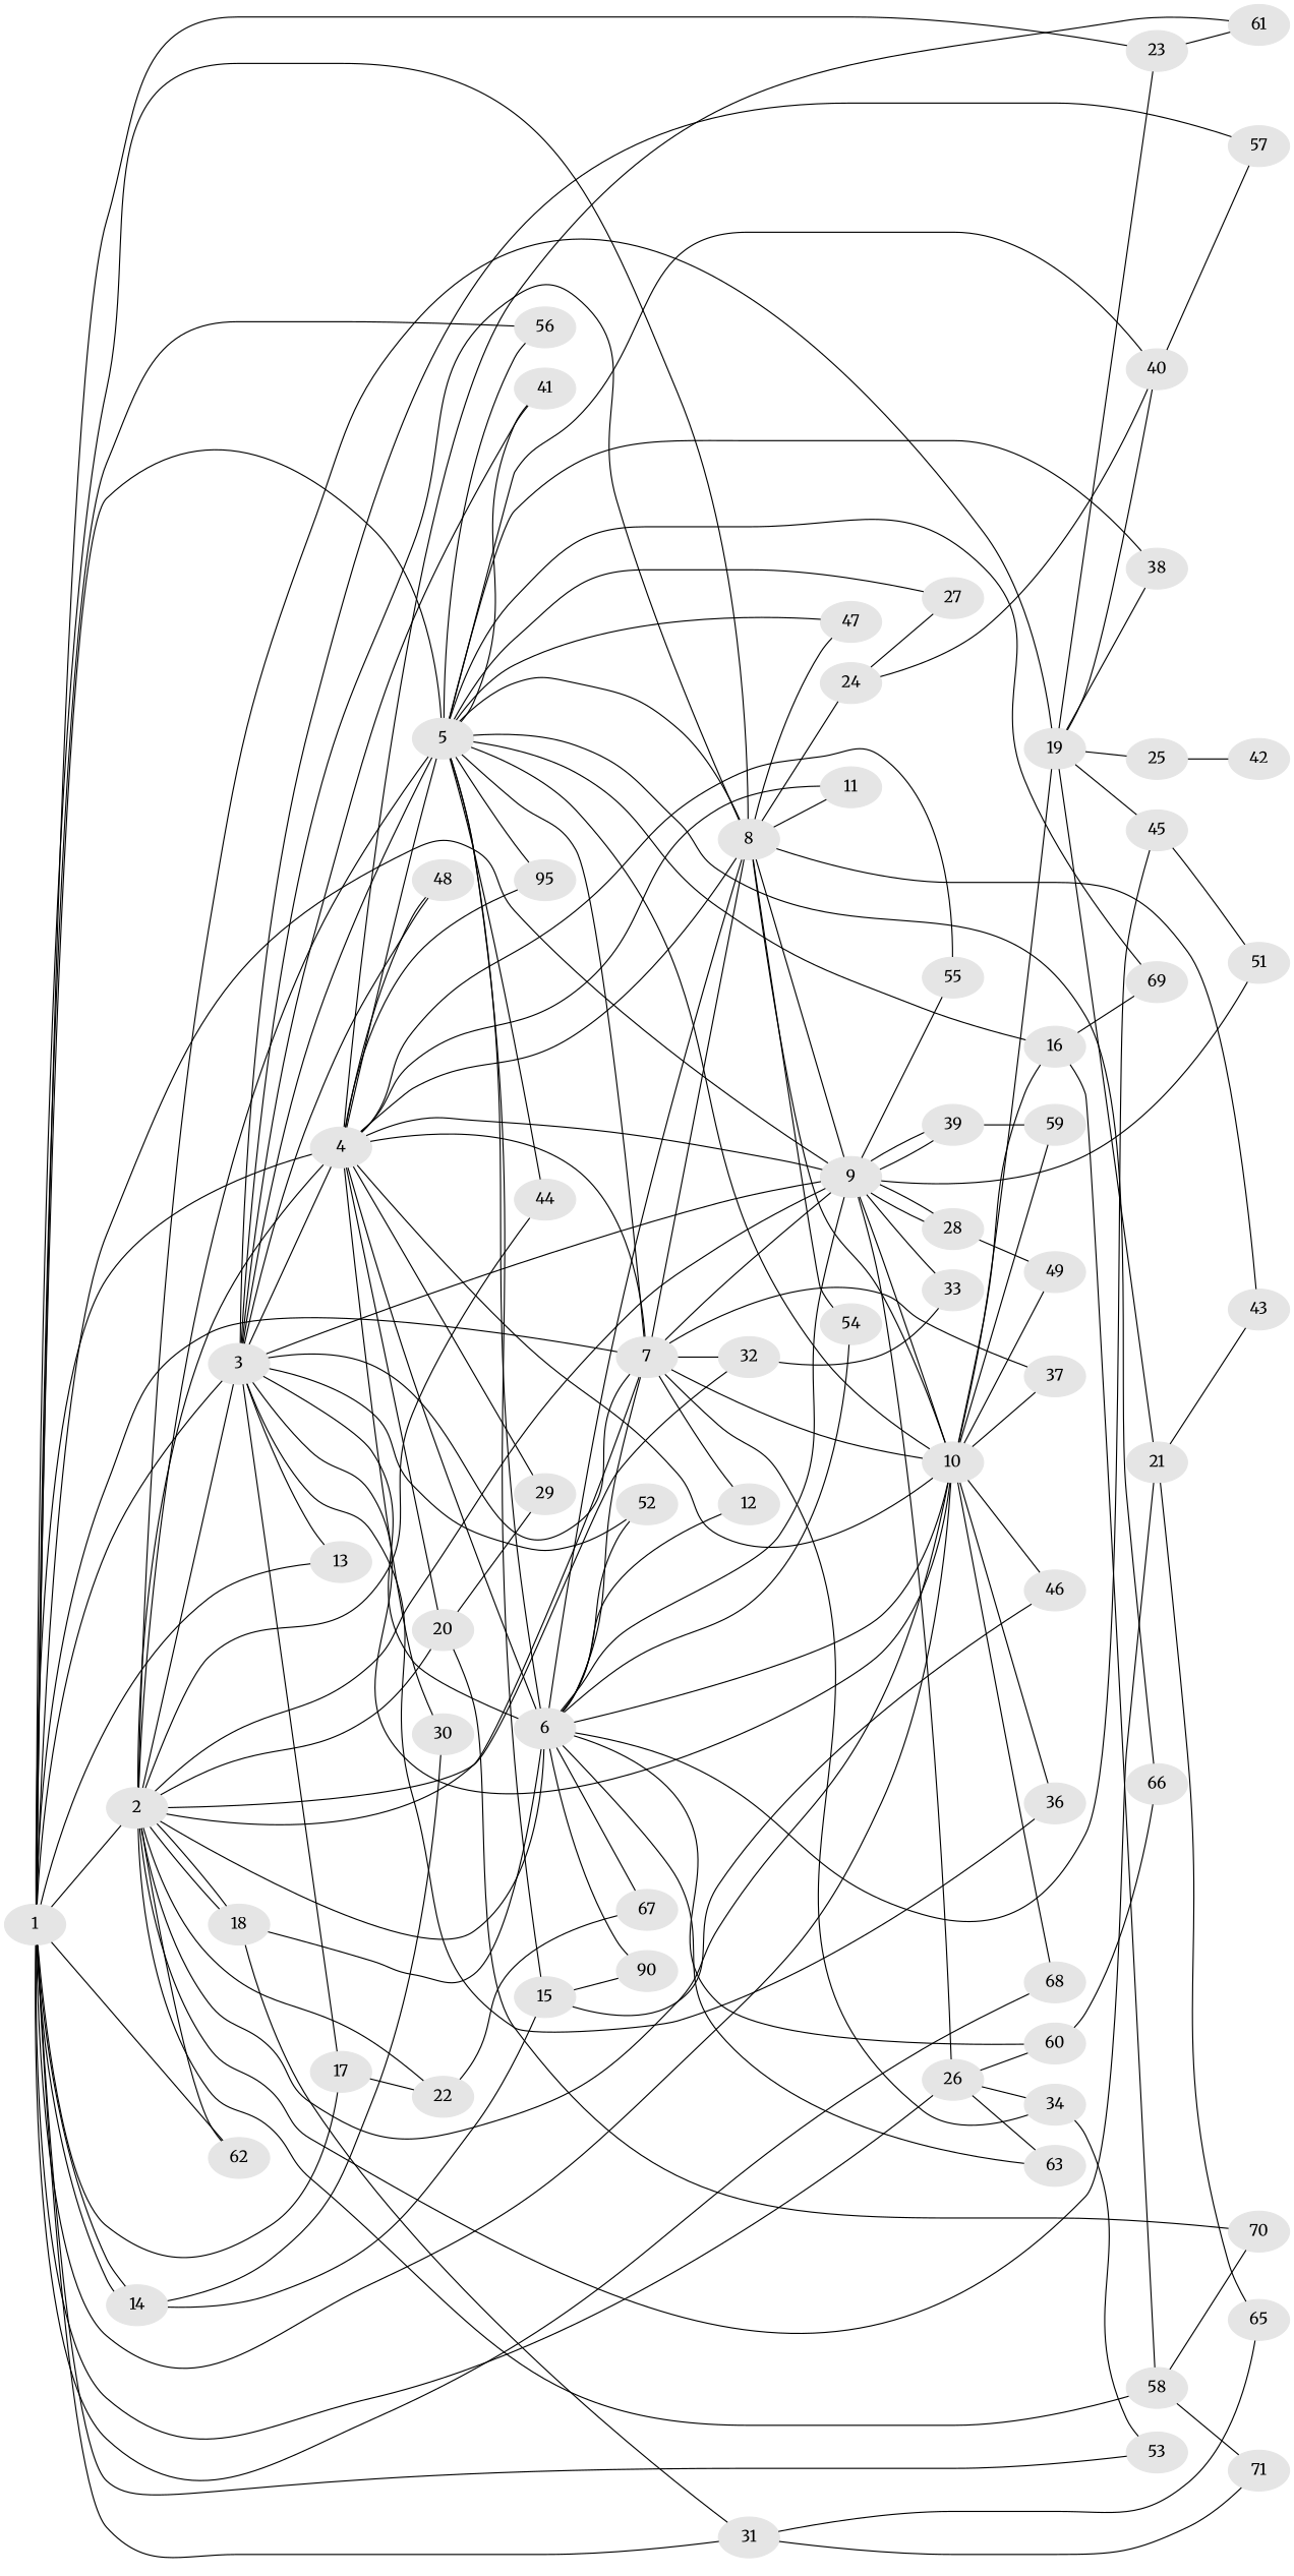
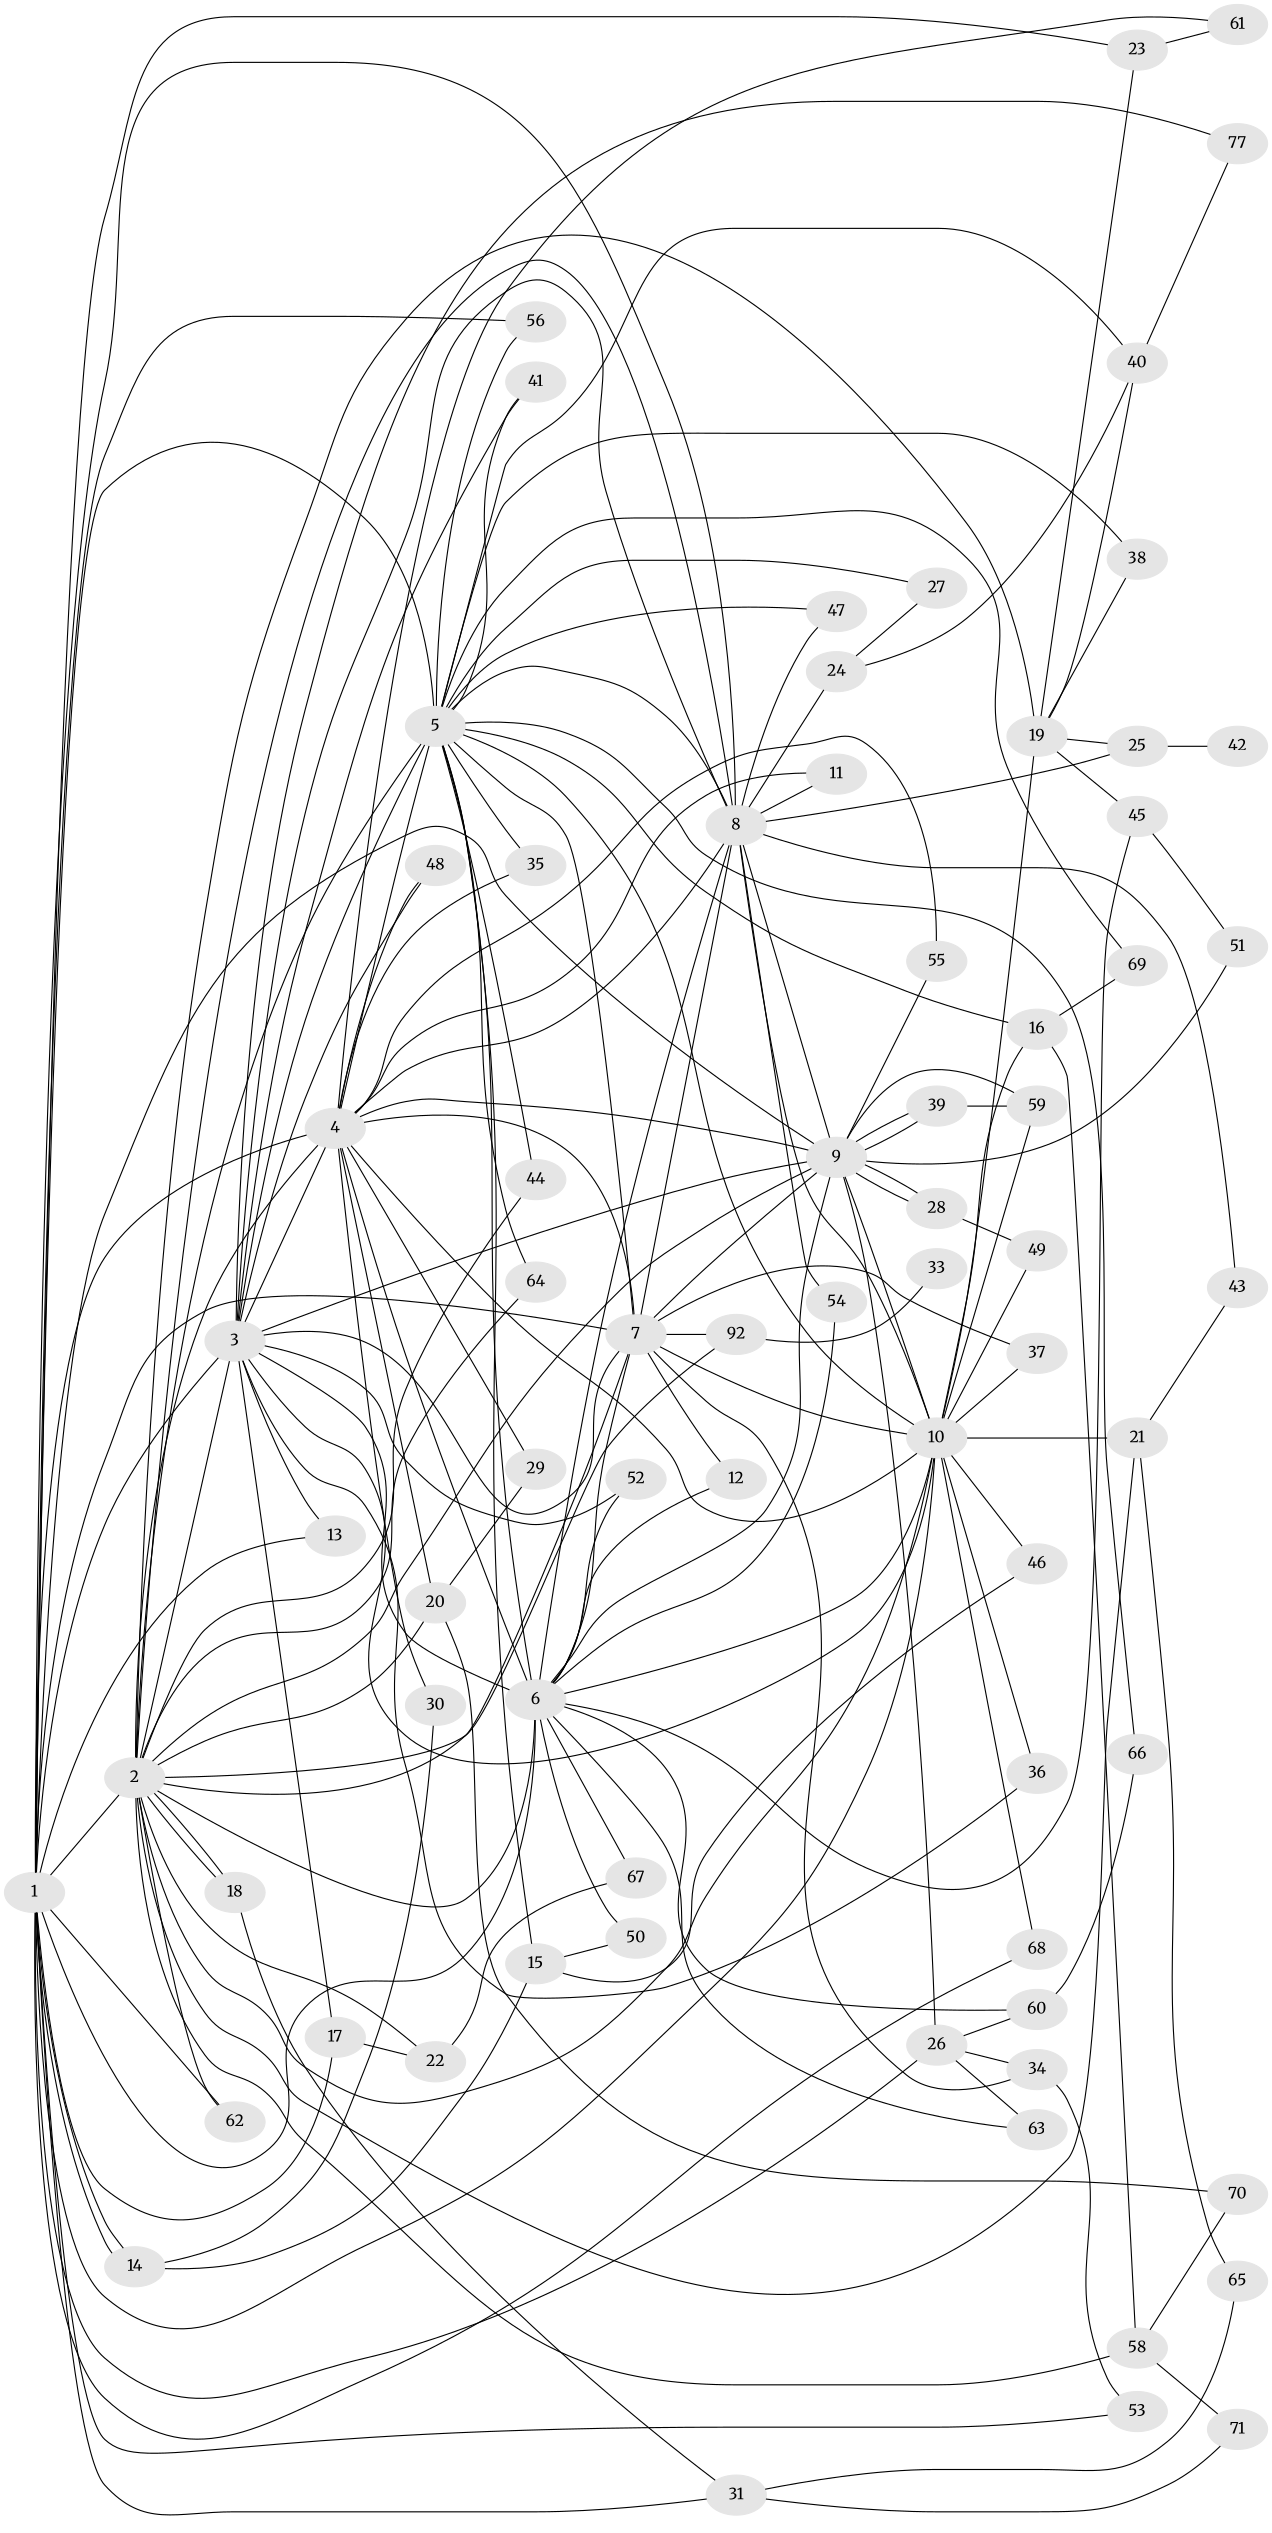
  graph {
    fontname=Merriweather
    rankdir=LR
    node [color=gray90 fontname=Merriweather style=filled]
    edge [fontname=Merriweather]
    1
    2
    3
    4
    5
    6
    7
    8
    9
    10
    13
    14
    17
    23
    26
    31
    53
    56
    62
    68
    18
    19
    20
    21
    22
-   32
+   32 [label=92]
    44
    58
+   64
    36
    41
    48
    52
-   57
+   57 [label=77]
    11
    29
    30
-   35 [label=95]
+   35
    55
    61
    15
    16
    27
    38
    40
    47
    66
    69
    12
    45
-   50 [label=90]
+   50
    54
    60
    63
    67
    34
    37
    24
    25
    43
    28
    33
    39
    51
    46
    49
    59
    65
    71
    70
    42
    1 -- 2
    1 -- 3
    1 -- 4
    1 -- 5
-   18 -- 6
+   1 -- 6
    1 -- 7
    1 -- 8
    1 -- 9
    1 -- 10
    1 -- 13
    1 -- 14
    1 -- 14
    1 -- 17
    1 -- 23
    1 -- 26
    1 -- 31
    1 -- 53
    1 -- 56
    1 -- 62
    1 -- 68
    2 -- 3
    2 -- 4
    2 -- 5
    2 -- 6
    2 -- 7
+   2 -- 8
    2 -- 9
    2 -- 10
    2 -- 62
    2 -- 18
    2 -- 18
    2 -- 19
    2 -- 20
    2 -- 21
    2 -- 22
    2 -- 32
    2 -- 44
    2 -- 58
+   2 -- 64
    3 -- 4
    3 -- 5
    3 -- 6
    3 -- 7
    3 -- 8
    3 -- 9
    3 -- 10
    3 -- 13
    3 -- 17
    3 -- 36
    3 -- 41
    3 -- 48
    3 -- 52
    3 -- 57
    4 -- 5
    4 -- 6
    4 -- 7
    4 -- 8
    4 -- 9
    4 -- 10
    4 -- 20
    4 -- 48
    4 -- 11
    4 -- 29
    4 -- 30
    4 -- 35
    4 -- 55
    4 -- 61
    5 -- 6
    5 -- 7
    5 -- 8
    5 -- 10
    5 -- 56
    5 -- 44
+   5 -- 64
    5 -- 41
    5 -- 35
    5 -- 15
    5 -- 16
    5 -- 27
    5 -- 38
    5 -- 40
    5 -- 47
    5 -- 66
    5 -- 69
    6 -- 7
    6 -- 8
    6 -- 9
    6 -- 10
    6 -- 52
    6 -- 12
    6 -- 45
    6 -- 50
    6 -- 54
    6 -- 60
    6 -- 63
    6 -- 67
    7 -- 8
    7 -- 9
    7 -- 10
    7 -- 32
    7 -- 12
    7 -- 34
    7 -- 37
    8 -- 9
    8 -- 10
    8 -- 11
    8 -- 47
    8 -- 54
    8 -- 24
+   8 -- 25
    8 -- 43
    9 -- 10
    9 -- 26
    9 -- 55
    9 -- 28
    9 -- 28
-   9 -- 33
+   9 -- 59
    9 -- 39
    9 -- 39
    9 -- 51
    10 -- 68
    10 -- 19
    10 -- 36
    10 -- 16
    10 -- 37
    10 -- 46
    10 -- 49
    10 -- 59
    14 -- 30
    14 -- 15
    17 -- 22
    23 -- 61
    26 -- 60
    26 -- 63
    26 -- 34
    31 -- 65
    31 -- 71
    18 -- 31
    19 -- 23
-   19 -- 21
+   10 -- 21
    19 -- 38
    19 -- 40
    19 -- 45
    19 -- 25
    20 -- 29
    20 -- 70
    21 -- 43
    21 -- 65
    22 -- 67
    32 -- 33
    58 -- 71
    58 -- 70
    15 -- 50
    15 -- 46
    16 -- 58
    16 -- 69
    40 -- 57
    45 -- 51
    60 -- 66
    34 -- 53
    24 -- 27
    24 -- 40
    25 -- 42
    28 -- 49
    39 -- 59
  }
